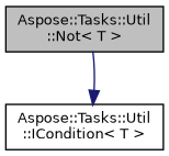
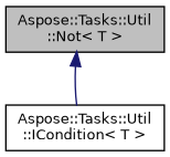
  digraph {
    node [color=black fontname=Helvetica fontsize=10 shape=record style=filled]
    n1 [fillcolor=grey75 fontcolor=black height=0.2 label="Aspose::Tasks::Util\l::Not\< T \>" width=0.4]
    n2 [fillcolor=white height=0.2 label="Aspose::Tasks::Util\l::ICondition\< T \>" width=0.4]
-   n2 -> n1 [color=midnightblue dir=back fontname=Helvetica fontsize=10 labelfontname=Helvetica labelfontsize=10 style=solid]
+   n1 -> n2 [color=midnightblue dir=back fontname=Helvetica fontsize=10 labelfontname=Helvetica labelfontsize=10 style=solid]
  }
